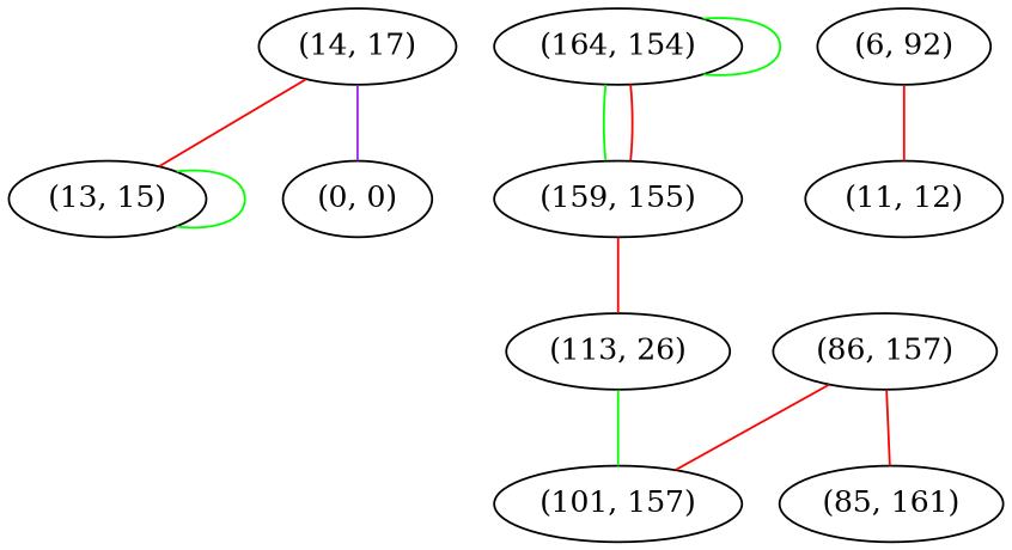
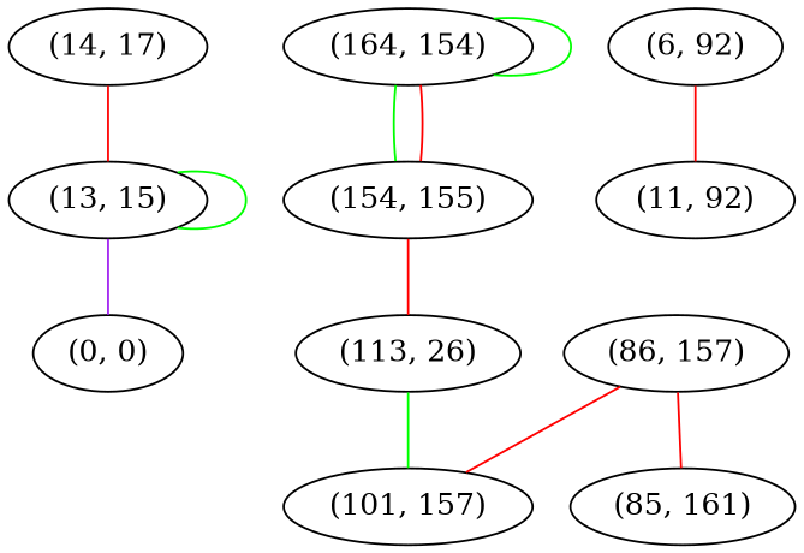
  graph {
    edge [color=red weight=1]
    "(14, 17)"
    "(13, 15)"
    "(0, 0)"
    "(164, 154)"
-   "(159, 155)"
+   "(159, 155)" [label="(154, 155)"]
    "(113, 26)"
    "(6, 92)"
-   "(11, 92)" [label="(11, 12)"]
+   "(11, 92)"
    "(86, 157)"
    "(101, 157)"
    "(85, 161)"
    "(14, 17)" -- "(13, 15)"
    "(13, 15)" -- "(13, 15)" [color=green weight=2]
-   "(14, 17)" -- "(0, 0)" [color=purple weight=4]
+   "(13, 15)" -- "(0, 0)" [color=purple weight=4]
    "(164, 154)" -- "(164, 154)" [color=green weight=2]
    "(164, 154)" -- "(159, 155)" [color=green weight=2]
    "(164, 154)" -- "(159, 155)"
    "(159, 155)" -- "(113, 26)"
    "(113, 26)" -- "(101, 157)" [color=green]
    "(6, 92)" -- "(11, 92)"
    "(86, 157)" -- "(101, 157)"
    "(86, 157)" -- "(85, 161)"
  }
